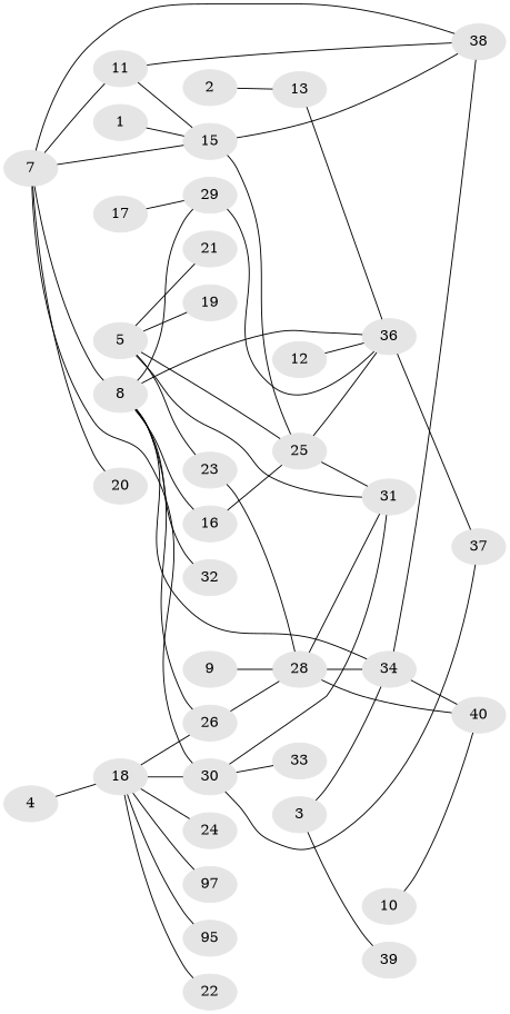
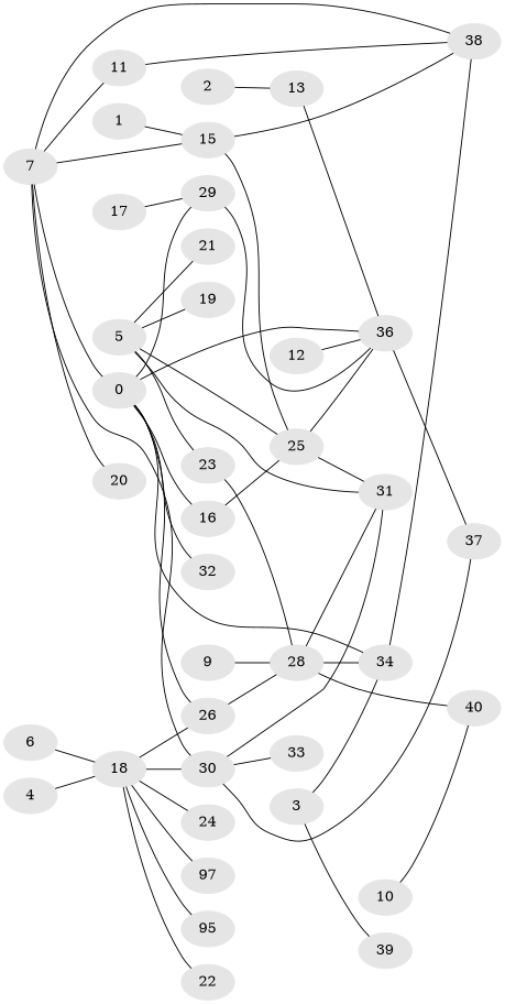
  graph {
    rankdir=LR
    node [color=gray90 style=filled]
    edge [weight=1.0]
    1
    15
    25
    38
    36
    37
    2
    13
    3
    34
    39
    40
    4
    18
    30
    26
    22
    24
    n19 [label=97]
    n20 [label=95]
    5
    19
    21
    23
    31
    28
+   6
    7
-   8
+   8 [label=0]
    11
    20
    16
    29
    32
    33
    9
    10
    12
    17
    1 -- 15
    15 -- 25
    15 -- 38
    25 -- 36
    25 -- 31 [weight=3.0]
    36 -- 37
    2 -- 13
    13 -- 36
    3 -- 34
    3 -- 39
    34 -- 38
-   34 -- 40 [weight=2.0]
    4 -- 18
    18 -- 30 [weight=2.0]
    18 -- 26 [weight=4.0]
    18 -- 22
    18 -- 24
    18 -- n19
    18 -- n20
    30 -- 37
    30 -- 31
    30 -- 33
    26 -- 28
    5 -- 25
    5 -- 19
    5 -- 21
    5 -- 23
    5 -- 31 [weight=3.0]
    23 -- 28
    28 -- 34 [weight=4.0]
    28 -- 40 [weight=2.0]
    28 -- 31
+   6 -- 18
    7 -- 15 [weight=2.0]
    7 -- 38 [weight=2.0]
    7 -- 30 [weight=2.0]
    7 -- 8
    7 -- 11 [weight=2.0]
    7 -- 20
    8 -- 36 [weight=3.0]
    8 -- 34 [weight=2.0]
    8 -- 26
    8 -- 16
    8 -- 29 [weight=3.0]
    8 -- 32
-   11 -- 15
    11 -- 38
    16 -- 25
    29 -- 36
    9 -- 28
    10 -- 40
    12 -- 36
    17 -- 29
  }
